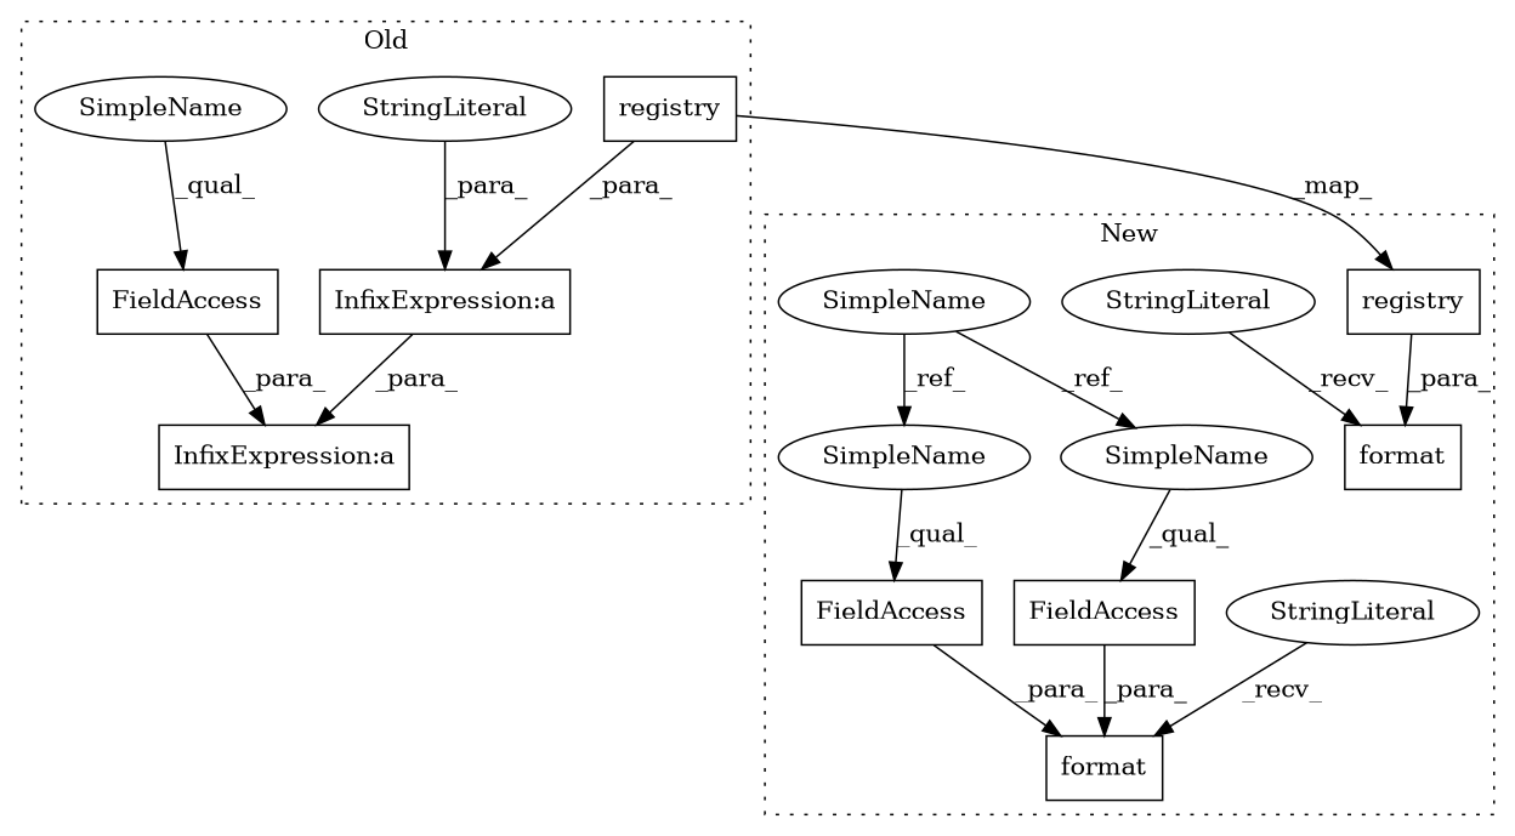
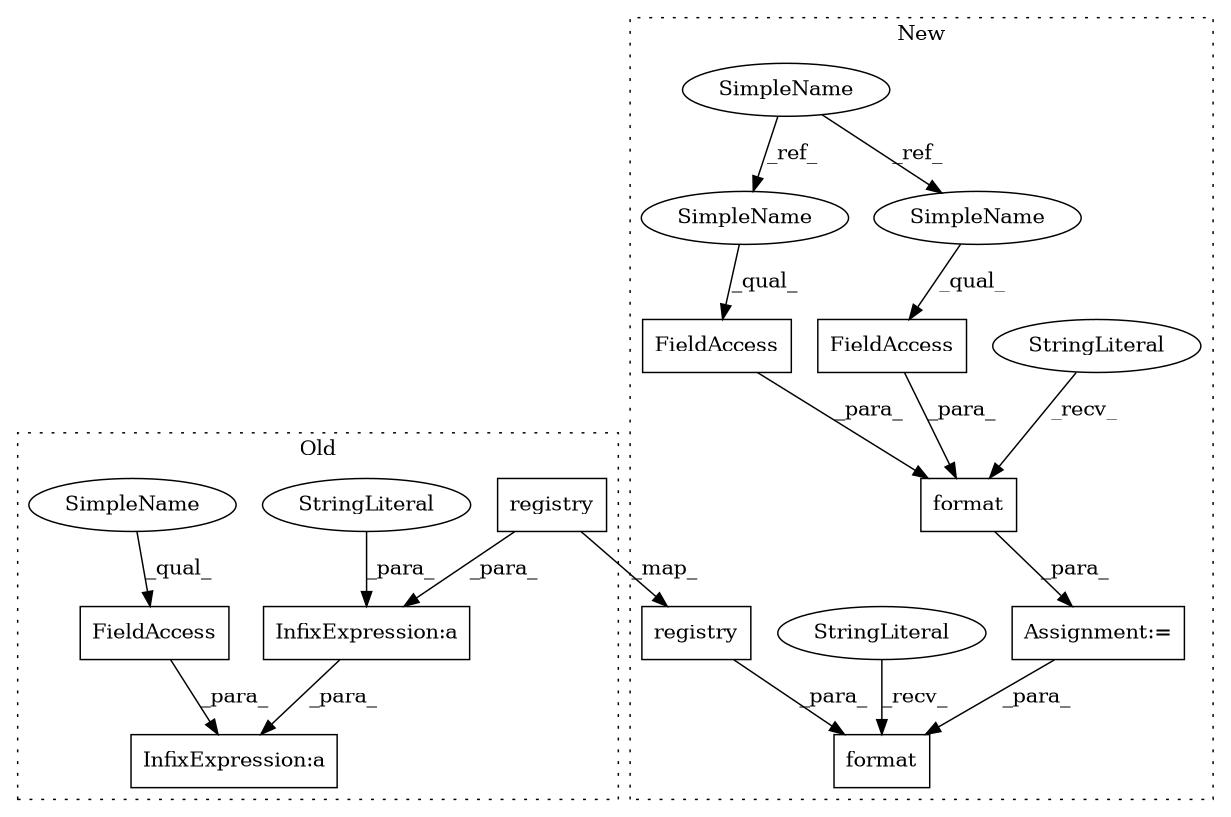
  digraph {
    node [a=32 l=13 s=6964 shape=box]
    n1 [l="9,1" label=registry s="6909,6960"]
    n2 [a=27 l=3 label="InfixExpression:a" s=6968]
    n3 [a=27 l=3 label="InfixExpression:a" s=6961]
    n4 [a=45 l=3 label=StringLiteral shape=ellipse]
    n5 [a=22 l=18 label=FieldAccess s=6971]
    n6 [a=42 label=SimpleName s=6971 shape=ellipse]
    n7 [l="9,1" label=registry s="7042,7093"]
    n8 [l="7,1" label=format s="7035,7099"]
    n9 [a=45 l=7 label=StringLiteral s=7027 shape=ellipse]
    n10 [l="7,1" label=format s="6957,7014"]
    n11 [a=22 l=23 label=FieldAccess]
+   n12 [a=7 l=1 label="Assignment:=" s=6948]
    n13 [a=45 l=7 label=StringLiteral s=6949 shape=ellipse]
    n14 [a=42 label=SimpleName s=6869 shape=ellipse]
    n15 [a=22 l=26 label=FieldAccess s=6988]
    n16 [a=42 label=SimpleName s=6988 shape=ellipse]
    n17 [a=42 label=SimpleName shape=ellipse]
    subgraph cluster_1 {
      label=Old
      style=dotted
      n1
      n2
      n3
      n4
      n5
      n6
    }
    subgraph cluster_2 {
      label=New
      style=dotted
      n7
      n8
      n9
      n10
      n11
+     n12
      n13
      n14
      n15
      n16
      n17
    }
    n1 -> n3 [label=_para_]
    n1 -> n7 [label=_map_]
    n3 -> n2 [label=_para_]
    n4 -> n3 [label=_para_]
    n5 -> n2 [label=_para_]
    n6 -> n5 [label=_qual_]
    n7 -> n8 [label=_para_]
    n9 -> n8 [label=_recv_]
+   n10 -> n12 [label=_para_]
    n11 -> n10 [label=_para_]
+   n12 -> n8 [label=_para_]
    n13 -> n10 [label=_recv_]
    n14 -> n16 [label=_ref_]
    n14 -> n17 [label=_ref_]
    n15 -> n10 [label=_para_]
    n16 -> n15 [label=_qual_]
    n17 -> n11 [label=_qual_]
  }
